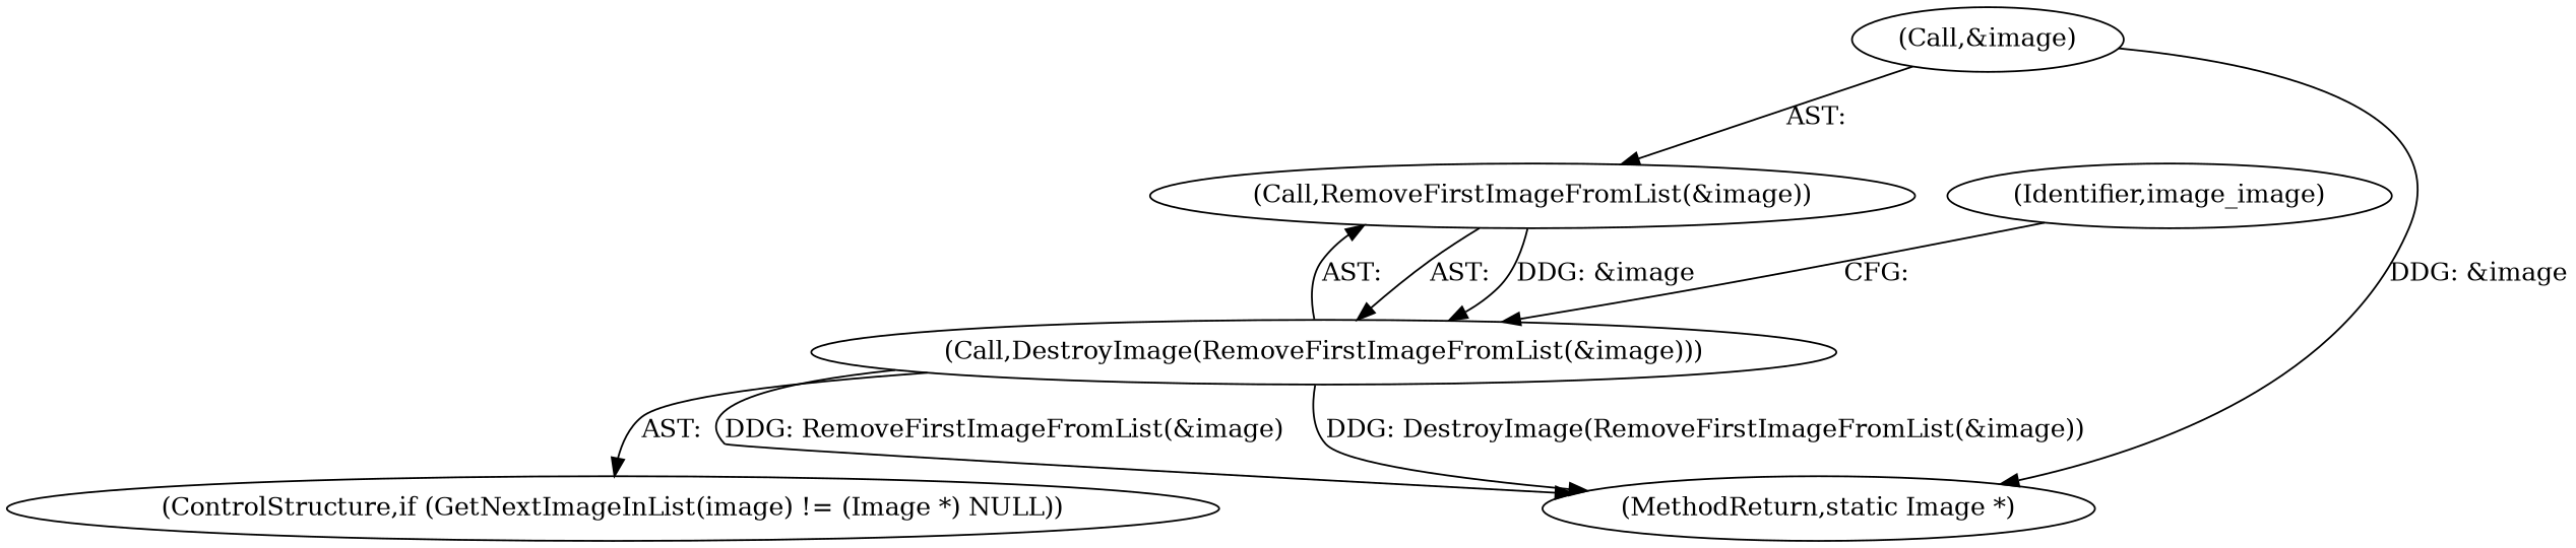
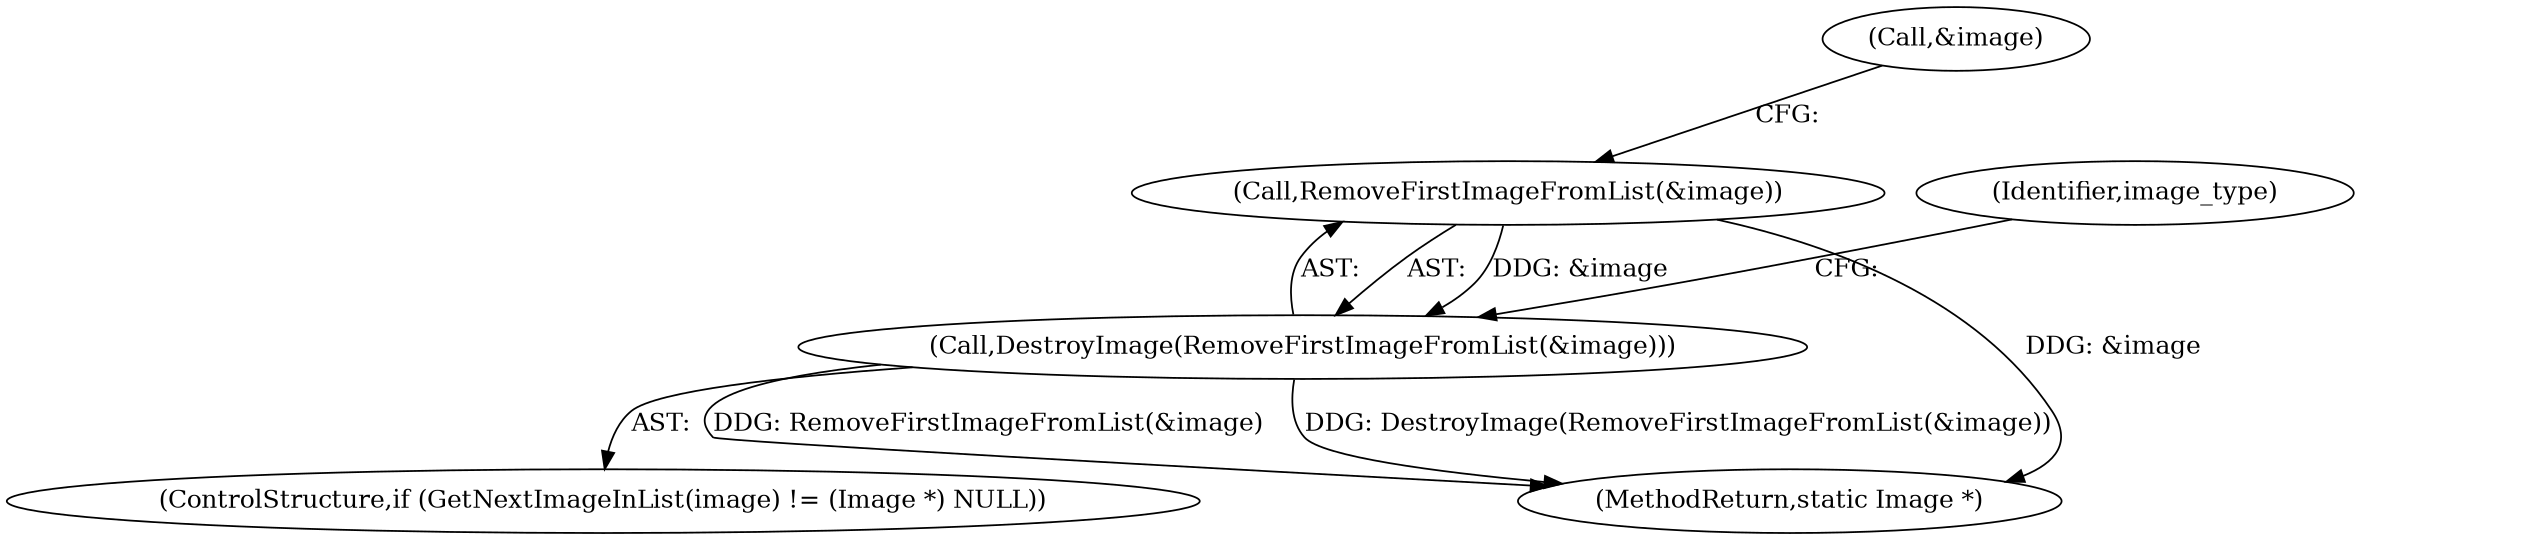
  digraph {
    n1 [label="(Call,RemoveFirstImageFromList(&image))"]
    n2 [label="(Call,DestroyImage(RemoveFirstImageFromList(&image)))"]
    n3 [label="(MethodReturn,static Image *)"]
    n4 [label="(ControlStructure,if (GetNextImageInList(image) != (Image *) NULL))"]
    n5 [label="(Call,&image)"]
-   n6 [label="(Identifier,image_image)"]
+   n6 [label="(Identifier,image_type)"]
    n1 -> n2 [label="AST: "]
    n1 -> n2 [label="DDG: &image"]
-   n5 -> n3 [label="DDG: &image"]
+   n1 -> n3 [label="DDG: &image"]
    n2 -> n1 [label="AST: "]
    n2 -> n3 [label="DDG: RemoveFirstImageFromList(&image)"]
    n2 -> n3 [label="DDG: DestroyImage(RemoveFirstImageFromList(&image))"]
    n2 -> n4 [label="AST: "]
-   n5 -> n1 [label="AST: "]
+   n5 -> n1 [label="CFG: "]
    n6 -> n2 [label="CFG: "]
  }
